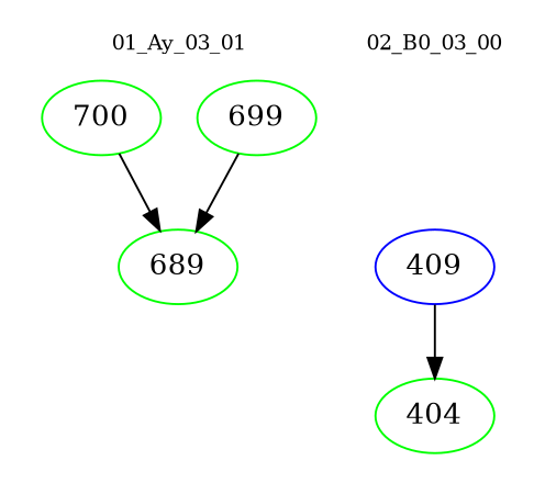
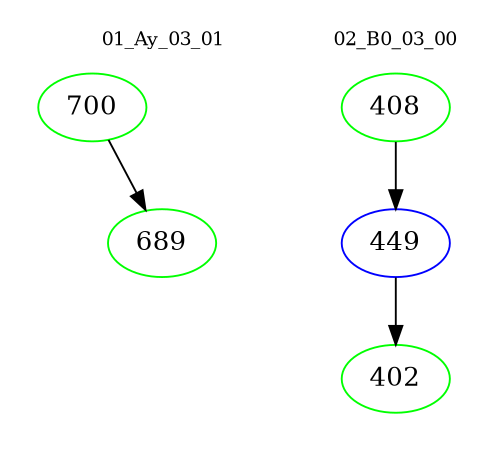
  digraph {
    node [color=green]
    edge [color=black]
-   n1 [label=699]
    n2 [label=689]
    n3 [label=700]
-   n5 [color=blue label=409]
-   n6 [label=404]
+   n4 [label=408]
+   n5 [color=blue label=449]
+   n6 [label=402]
    subgraph cluster_1 {
      color=white
      fontsize=10
      label="01_Ay_03_01"
-     n1
      n2
      n3
    }
    subgraph cluster_2 {
      color=white
      fontsize=10
      label="02_B0_03_00"
+     n4
      n5
      n6
    }
-   n1 -> n2
    n3 -> n2
+   n4 -> n5
    n5 -> n6
  }
